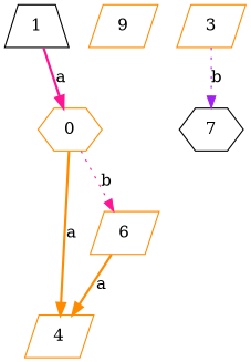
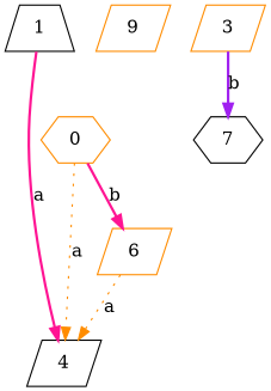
  strict digraph {
    node [color=darkorange shape=parallelogram]
    edge [color=deeppink style=dotted]
    1 [color=black shape=trapezium]
-   4
+   4 [color=black]
    n3 [label=9]
    0 [shape=hexagon]
    6
    7 [color=black shape=hexagon]
    3
-   1 -> 0 [label=a style=bold]
-   0 -> 4 [color=darkorange label=a style=bold]
-   0 -> 6 [label=b]
-   6 -> 4 [color=darkorange label=a style=bold]
-   3 -> 7 [color=purple label=b]
+   1 -> 4 [label=a style=bold]
+   0 -> 4 [color=darkorange label=a]
+   0 -> 6 [label=b style=bold]
+   6 -> 4 [color=darkorange label=a]
+   3 -> 7 [color=purple label=b style=bold]
  }
